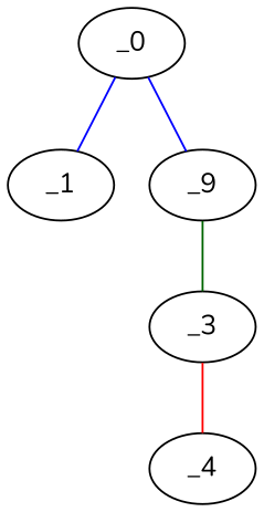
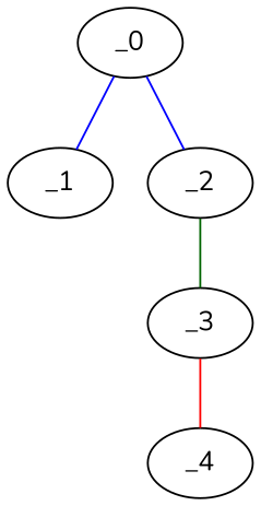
  graph {
    fontname=Nunito
    node [fontname=Nunito]
    edge [color=blue fontname=Nunito style=solid]
    _0 [x=0.654697 y=2.81546]
    _1 [x=3.02017 y=2.52785]
-   _2 [x=1.5434 y=0.619221 label=_9]
+   _2 [x=1.5434 y=0.619221]
    _3 [x=1.51 y=2.97]
    _4 [x=1.40982 y=0.18628]
    _0 -- _1
    _0 -- _2
    _2 -- _3 [color=darkgreen]
    _3 -- _4 [color=red]
  }
